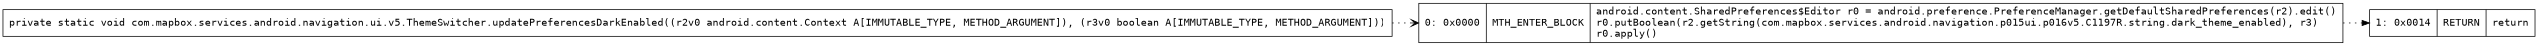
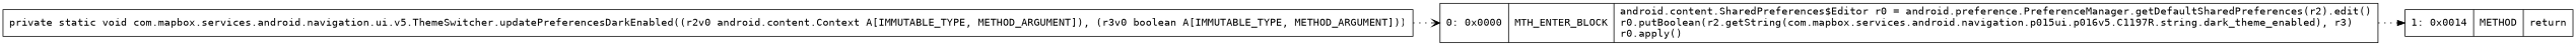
  digraph {
    rankdir=LR
    fontname="DejaVu Sans Mono"
    node [shape=record fontname="DejaVu Sans Mono"]
    edge [style=dotted fontname="DejaVu Sans Mono"]
    n1 [label="{0\:\ 0x0000|MTH_ENTER_BLOCK\l|android.content.SharedPreferences$Editor r0 = android.preference.PreferenceManager.getDefaultSharedPreferences(r2).edit()\lr0.putBoolean(r2.getString(com.mapbox.services.android.navigation.p015ui.p016v5.C1197R.string.dark_theme_enabled), r3)\lr0.apply()\l}"]
-   n2 [label="{1\:\ 0x0014|RETURN\l|return\l}"]
+   n2 [label="{1\:\ 0x0014|METHOD\l|return\l}"]
    n3 [label="{private static void com.mapbox.services.android.navigation.ui.v5.ThemeSwitcher.updatePreferencesDarkEnabled((r2v0 android.content.Context A[IMMUTABLE_TYPE, METHOD_ARGUMENT]), (r3v0 boolean A[IMMUTABLE_TYPE, METHOD_ARGUMENT])) }"]
    n1 -> n2 [arrowhead=normal]
    n3 -> n1 [arrowhead=vee]
  }
